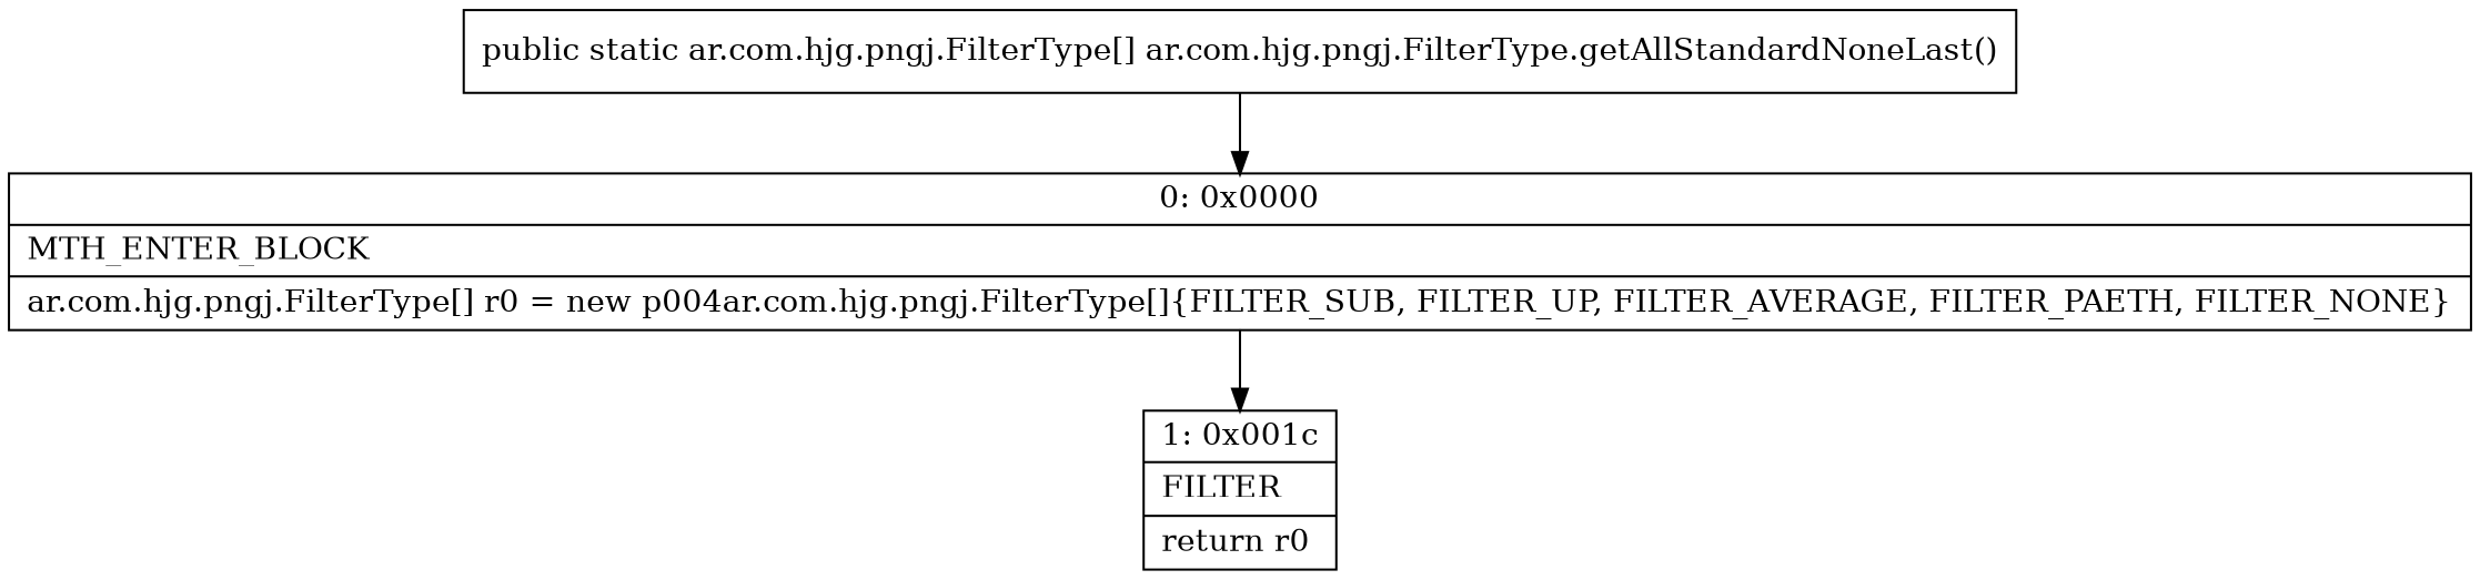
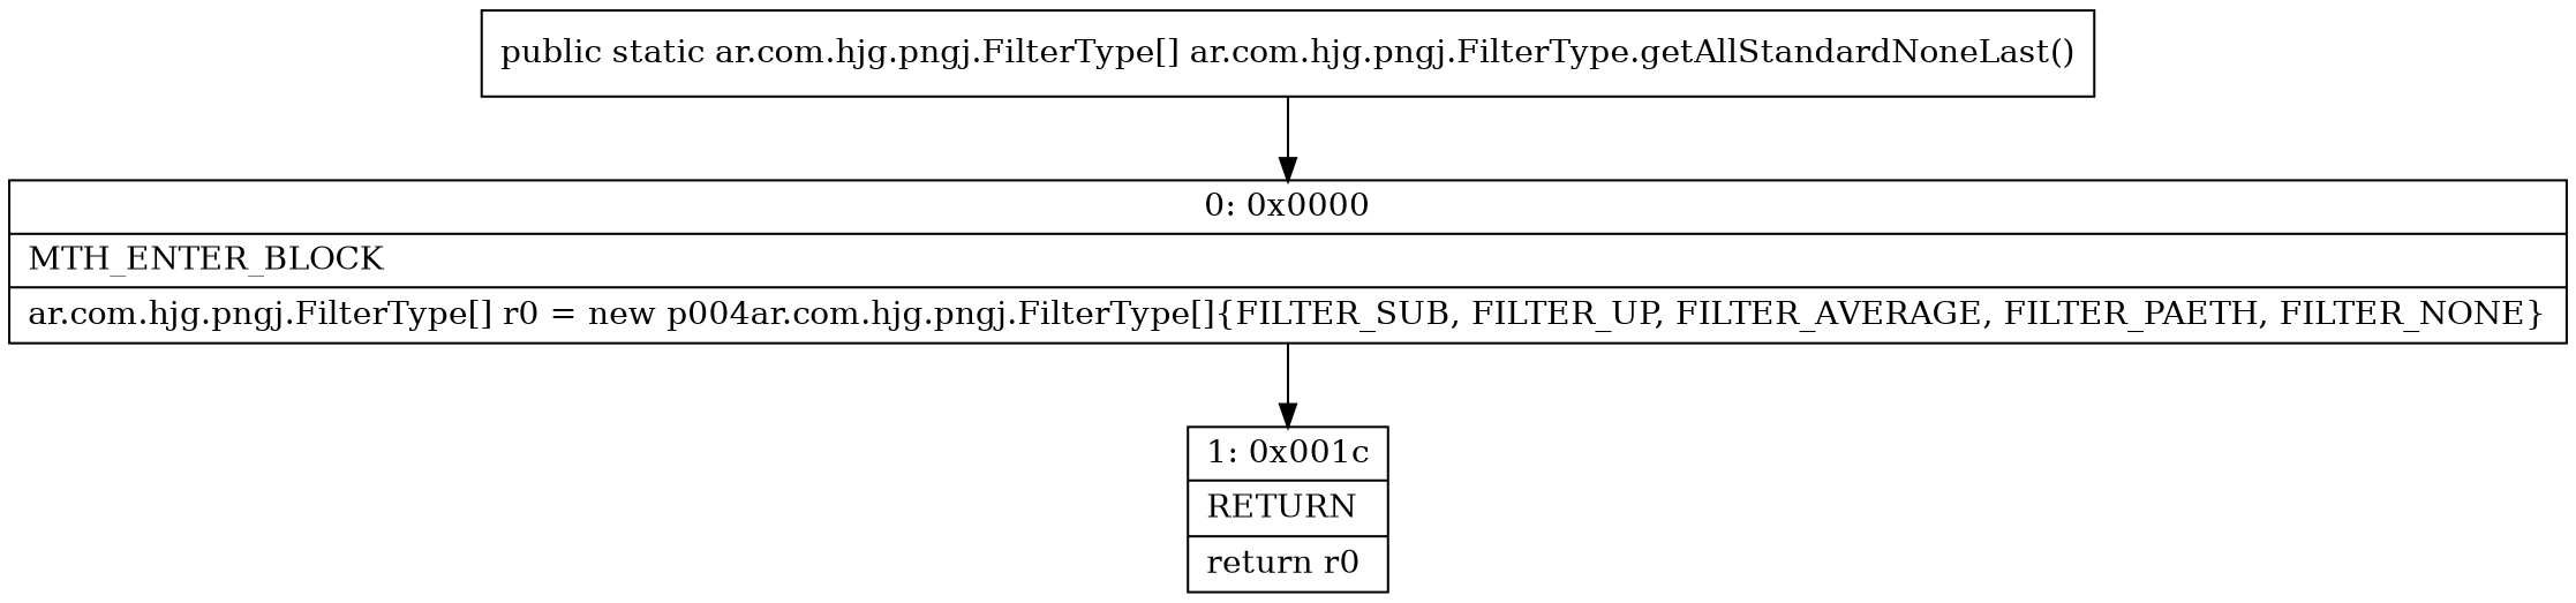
  digraph {
    node [shape=record]
    n1 [label="{0\:\ 0x0000|MTH_ENTER_BLOCK\l|ar.com.hjg.pngj.FilterType[] r0 = new p004ar.com.hjg.pngj.FilterType[]\{FILTER_SUB, FILTER_UP, FILTER_AVERAGE, FILTER_PAETH, FILTER_NONE\}\l}"]
-   n2 [label="{1\:\ 0x001c|FILTER\l|return r0\l}"]
+   n2 [label="{1\:\ 0x001c|RETURN\l|return r0\l}"]
    n3 [label="{public static ar.com.hjg.pngj.FilterType[] ar.com.hjg.pngj.FilterType.getAllStandardNoneLast() }"]
    n1 -> n2
    n3 -> n1
  }
